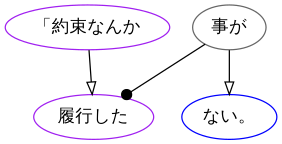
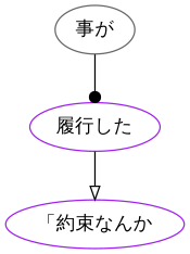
  digraph {
    fontname="Noto Serif"
    node [color=purple fontname="Noto Serif"]
    edge [arrowhead=onormal fontname="Noto Serif"]
    n1 [label="「約束なんか"]
    n2 [label="履行した"]
    n3 [color=gray40 label="事が"]
-   n4 [color=blue label="ない。"]
-   n1 -> n2
+   n2 -> n1
    n3 -> n2 [arrowhead=dot]
-   n3 -> n4
  }
